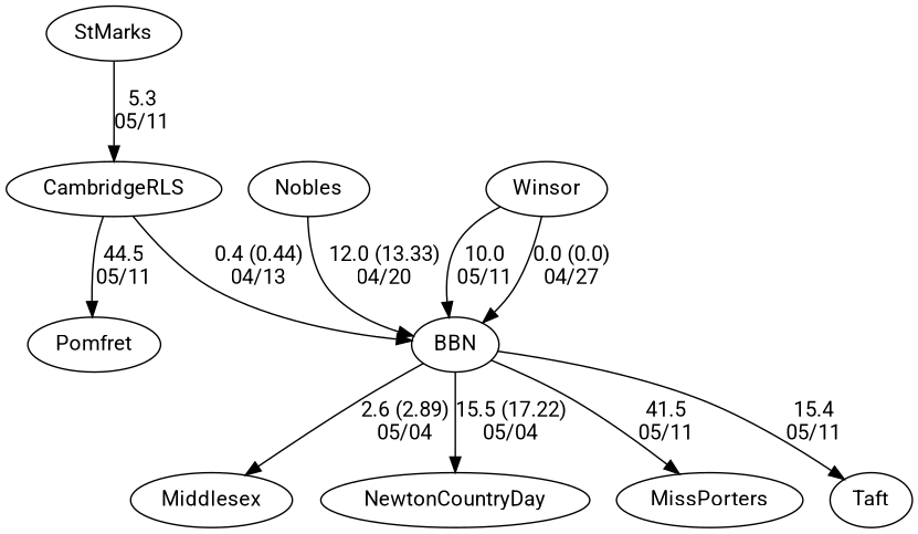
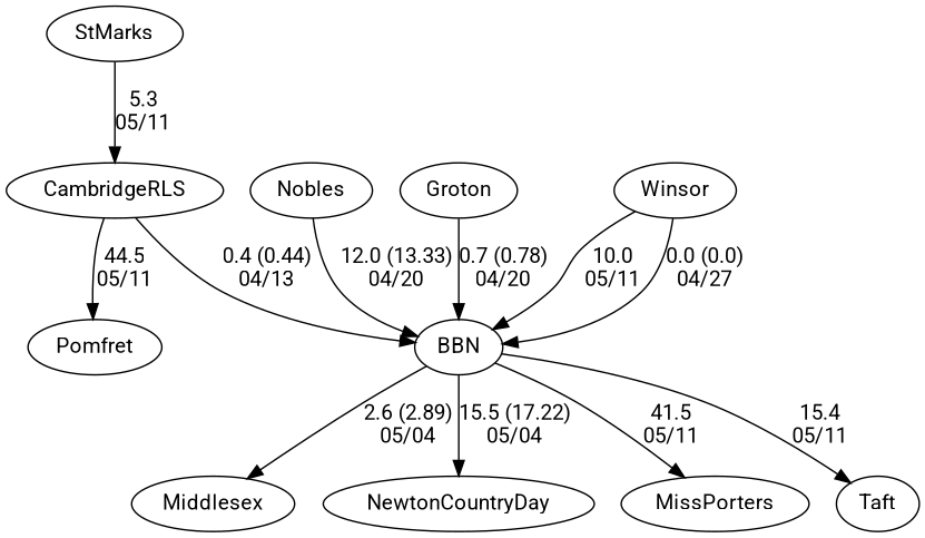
  digraph {
    fontname=Roboto
    node [fontname=Roboto]
    edge [fontname=Roboto random=random weight=100]
    StMarks
    CambridgeRLS
    BBN
    Middlesex
    NewtonCountryDay
    MissPorters
    Taft
    Nobles
+   Groton
    Pomfret
    Winsor
    StMarks -> CambridgeRLS [label="5.3\n05/11" weight=95]
    CambridgeRLS -> BBN [label="0.4 (0.44)\n04/13"]
    CambridgeRLS -> Pomfret [label="44.5\n05/11" weight=56]
    BBN -> Middlesex [label="2.6 (2.89)\n05/04" weight=98]
    BBN -> NewtonCountryDay [label="15.5 (17.22)\n05/04" weight=85]
    BBN -> MissPorters [label="41.5\n05/11" weight=59]
    BBN -> Taft [label="15.4\n05/11" weight=85]
    Nobles -> BBN [label="12.0 (13.33)\n04/20" weight=88]
+   Groton -> BBN [label="0.7 (0.78)\n04/20"]
    Winsor -> BBN [label="10.0\n05/11" weight=90]
    Winsor -> BBN [label="0.0 (0.0)\n04/27"]
  }
